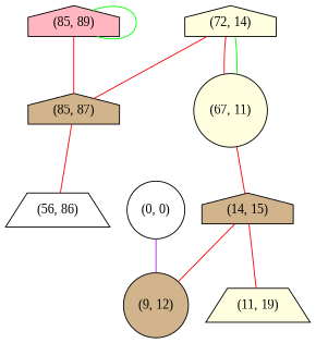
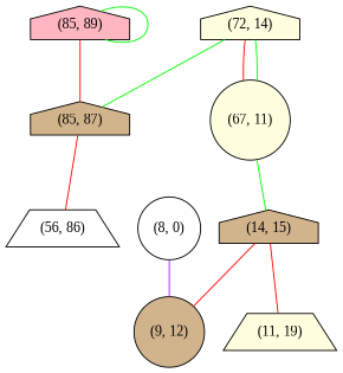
  graph {
    fontname="Liberation Serif"
    node [fillcolor=lightyellow fontname="Liberation Serif" shape=house style=filled]
    edge [color=red fontname="Liberation Serif" weight=1]
    "(72, 14)"
    "(85, 87)" [fillcolor=tan]
    "(67, 11)" [shape=circle]
    "(56, 86)" [fillcolor=white shape=trapezium]
    "(14, 15)" [fillcolor=tan]
-   "(0, 0)" [fillcolor=white shape=circle]
+   "(0, 0)" [fillcolor=white shape=circle label="(8, 0)"]
    "(9, 12)" [fillcolor=tan shape=circle]
    "(85, 89)" [fillcolor=lightpink]
    "(11, 19)" [shape=trapezium]
-   "(72, 14)" -- "(85, 87)"
+   "(72, 14)" -- "(85, 87)" [color=green]
    "(72, 14)" -- "(67, 11)"
    "(72, 14)" -- "(67, 11)" [color=green weight=2]
    "(85, 87)" -- "(56, 86)"
-   "(67, 11)" -- "(14, 15)"
+   "(67, 11)" -- "(14, 15)" [color=green]
    "(14, 15)" -- "(9, 12)"
    "(14, 15)" -- "(11, 19)"
    "(0, 0)" -- "(9, 12)" [color=purple weight=4]
    "(85, 89)" -- "(85, 87)"
    "(85, 89)" -- "(85, 89)" [color=green weight=2]
  }
